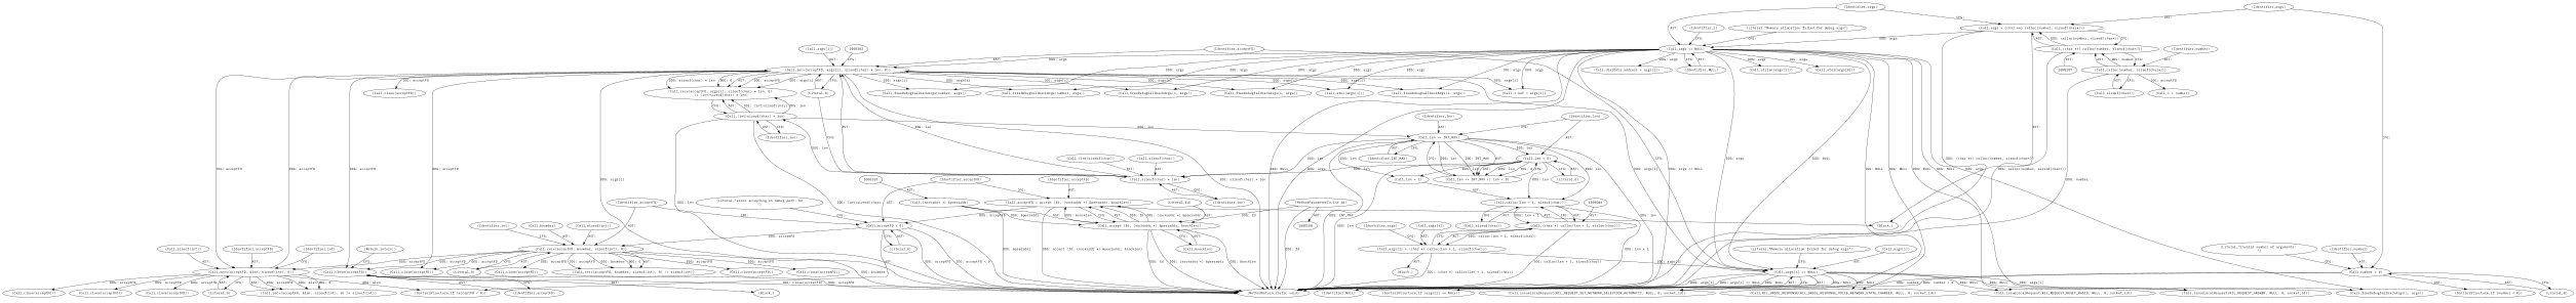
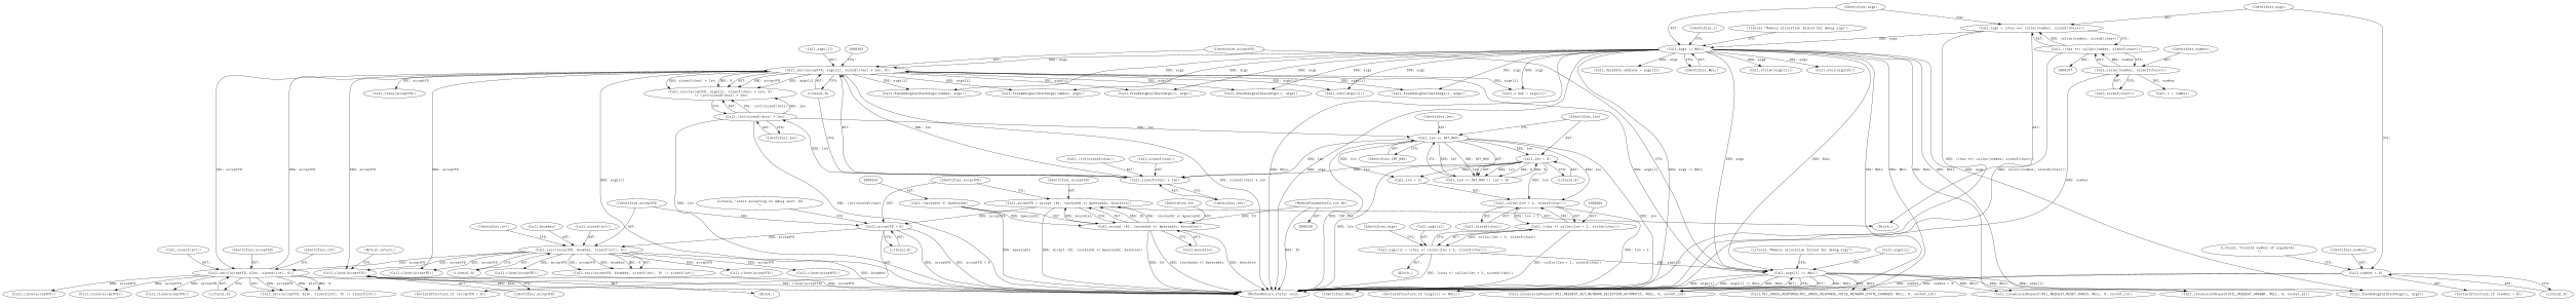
  digraph {
    fontname="IBM Plex Mono"
    node [fontname="IBM Plex Mono"]
    edge [fontname="IBM Plex Mono"]
    n1 [label="(Call,close(acceptFD))"]
    n2 [label="(Block,)"]
    n3 [label="(MethodReturn,static void)"]
    n4 [label="(Identifier,acceptFD)"]
    n5 [label="(Call,recv(acceptFD, args[i], sizeof(char) * len, 0))"]
    n6 [label="(Call,recv(acceptFD, &len, sizeof(int), 0))"]
    n7 [label="(Call,recv(acceptFD, args[i], sizeof(char) * len, 0)\n != (int)sizeof(char) * len)"]
    n8 [label="(Call,freeDebugCallbackArgs(number, args))"]
    n9 [label="(Call,* buf = args[i])"]
    n10 [label="(Call,freeDebugCallbackArgs(number, args))"]
    n11 [label="(Call,freeDebugCallbackArgs(i, args))"]
    n12 [label="(Call,close(acceptFD))"]
    n13 [label="(Call,freeDebugCallbackArgs(i, args))"]
    n14 [label="(Call,close(acceptFD))"]
    n15 [label="(Literal,0)"]
    n16 [label="(Call,atoi(args[i]))"]
    n17 [label="(Call,freeDebugCallbackArgs(i, args))"]
    n18 [label="(Call,close(acceptFD))"]
    n19 [label="(Call,recv(acceptFD, &len, sizeof(int), 0) != sizeof(int))"]
    n20 [label="(Call,close(acceptFD))"]
    n21 [label="(Literal,0)"]
    n22 [label="(Call,close(acceptFD))"]
    n23 [label="(Call,(int)sizeof(char) * len)"]
    n24 [label="(Call,sizeof(char) * len)"]
    n25 [label="(Call,recv(acceptFD, &number, sizeof(int), 0))"]
    n26 [label="(Literal,0)"]
    n27 [label="(Call,close(acceptFD))"]
    n28 [label="(Call,recv(acceptFD, &number, sizeof(int), 0) != sizeof(int))"]
    n29 [label="(Call,close(acceptFD))"]
    n30 [label="(Call,close(acceptFD))"]
    n31 [label="(Call,acceptFD < 0)"]
    n32 [label="(Literal,0)"]
    n33 [label="(ControlStructure,if (acceptFD < 0))"]
    n34 [label="(Call,acceptFD = accept (fd, (sockaddr *) &peeraddr, &socklen))"]
    n35 [label="(Call,accept (fd, (sockaddr *) &peeraddr, &socklen))"]
    n36 [label="(Block,)"]
    n37 [label="(Call,&socklen)"]
    n38 [label="(MethodParameterIn,int fd)"]
    1000108
    n40 [label="(Call,(sockaddr *) &peeraddr)"]
    n41 [label="(Call,args[i] == NULL)"]
    n42 [label="(Identifier,NULL)"]
    n43 [label="(Call,issueLocalRequest(RIL_REQUEST_RESET_RADIO, NULL, 0, socket_id))"]
    n44 [label="(Call,issueLocalRequest(RIL_REQUEST_ANSWER, NULL, 0, socket_id))"]
    n45 [label="(ControlStructure,if (args[i] == NULL))"]
    n46 [label="(Call,issueLocalRequest(RIL_REQUEST_SET_NETWORK_SELECTION_AUTOMATIC, NULL, 0, socket_id))"]
    n47 [label="(Call,freeDebugCallbackArgs(i, args))"]
    n48 [label="(Call,RIL_UNSOL_RESPONSE(RIL_UNSOL_RESPONSE_VOICE_NETWORK_STATE_CHANGED, NULL, 0, socket_id))"]
    n49 [label="(Call,args[i] = (char *) calloc(len + 1, sizeof(char)))"]
    n50 [label="(Call,(char *) calloc(len + 1, strlen(char)))"]
    n51 [label="(Block,)"]
    n52 [label="(Call,calloc(len + 1, sizeof(char)))"]
    n53 [label="(Call,sizeof(char))"]
    n54 [label="(Call,len < 0)"]
    n55 [label="(Call,len == INT_MAX || len < 0)"]
    n56 [label="(Call,len + 1)"]
    n57 [label="(Literal,0)"]
    n58 [label="(Identifier,len)"]
    n59 [label="(Call,len == INT_MAX)"]
    n60 [label="(Identifier,INT_MAX)"]
    n61 [label="(Identifier,len)"]
    n62 [label="(Call,args == NULL)"]
    n63 [label="(Call,dialData.address = args[1])"]
    n64 [label="(Identifier,NULL)"]
    n65 [label="(Call,strlen(args[1]))"]
    n66 [label="(Call,atoi(args[0]))"]
    n67 [label="(Call,args = (char **) calloc(number, sizeof(char*)))"]
    n68 [label="(Call,(char **) calloc(number, sizeof(char*)))"]
    n69 [label="(Call,calloc(number, sizeof(char*)))"]
    n70 [label="(Call,sizeof(char*))"]
    n71 [label="(Call,i < number)"]
    n72 [label="(Call,number < 0)"]
    n73 [label="(ControlStructure,if (number < 0))"]
    n74 [label="(Literal,0)"]
    n75 [label="(Identifier,int)"]
    n76 [label="(Identifier,acceptFD)"]
    n77 [label="(Call,args[i])"]
    n78 [label="(Call,&number)"]
    n79 [label="(Identifier,number)"]
    n80 [label="(Identifier,acceptFD)"]
    n81 [label="(Identifier,int)"]
    n82 [label="(Call,args[i])"]
    n83 [label="(Call,args[i])"]
    n84 [label="(Call,sizeof(int))"]
    n85 [label="(Identifier,args)"]
    n86 [label="(Identifier,acceptFD)"]
    n87 [label="(Call,sizeof(int))"]
    n88 [label="(Literal,\"Invalid number of arguments: \n\")"]
    n89 [label="(Identifier,len)"]
    n90 [label="(Identifier,acceptFD)"]
    n91 [label="(Identifier,len)"]
    n92 [label="(Call,(int)sizeof(char))"]
    n93 [label="(Return,return;)"]
    n94 [label="(Literal,\"Memory allocation failed for debug args\")"]
    n95 [label="(Identifier,number)"]
    n96 [label="(Identifier,i)"]
    n97 [label="(Identifier,args)"]
    n98 [label="(Literal,\"Memory allocation failed for debug args\")"]
    n99 [label="(Literal,\"error accepting on debug port: %d\n\")"]
    n100 [label="(Identifier,args)"]
    n101 [label="(Call,sizeof(char))"]
    n102 [label="(Identifier,acceptFD)"]
-   n103 [label="(Literal,fd)"]
+   n103 [label="(Identifier,fd)"]
    1000302
    1000153
    1000266
    1000197
    n1 -> n2 [label="AST: "]
    n1 -> n3 [label="DDG: close(acceptFD)"]
    n1 -> n3 [label="DDG: acceptFD"]
    n1 -> n4 [label="CFG: "]
    n4 -> n1 [label="AST: "]
    n5 -> n1 [label="DDG: acceptFD"]
    n5 -> n3 [label="DDG: args[i]"]
    n5 -> n3 [label="DDG: sizeof(char) * len"]
    n5 -> n6 [label="DDG: acceptFD"]
    n5 -> n7 [label="AST: "]
    n5 -> n7 [label="DDG: acceptFD"]
    n5 -> n7 [label="DDG: args[i]"]
    n5 -> n7 [label="DDG: sizeof(char) * len"]
    n5 -> n7 [label="DDG: 0"]
    n5 -> n8 [label="DDG: args[i]"]
    n5 -> n9 [label="DDG: args[i]"]
    n5 -> n10 [label="DDG: args[i]"]
    n5 -> n11 [label="DDG: args[i]"]
    n5 -> n12 [label="DDG: acceptFD"]
    n5 -> n13 [label="DDG: args[i]"]
    n5 -> n14 [label="DDG: acceptFD"]
    n5 -> n15 [label="CFG: "]
    n5 -> n16 [label="DDG: args[i]"]
    n5 -> n17 [label="DDG: args[i]"]
-   n6 -> n33 [label="DDG: &len"]
+   n6 -> n3 [label="DDG: &len"]
    n6 -> n5 [label="DDG: acceptFD"]
    n6 -> n18 [label="DDG: acceptFD"]
    n6 -> n19 [label="AST: "]
    n6 -> n19 [label="DDG: acceptFD"]
    n6 -> n19 [label="DDG: &len"]
    n6 -> n19 [label="DDG: 0"]
    n6 -> n20 [label="DDG: acceptFD"]
    n6 -> n21 [label="CFG: "]
    n6 -> n22 [label="DDG: acceptFD"]
    n7 -> n23 [label="CFG: "]
    n15 -> n5 [label="AST: "]
    n15 -> n24 [label="CFG: "]
    n21 -> n6 [label="AST: "]
    n23 -> n3 [label="DDG: len"]
    n23 -> n3 [label="DDG: (int)sizeof(char)"]
    n23 -> n7 [label="AST: "]
    n23 -> n7 [label="DDG: (int)sizeof(char)"]
    n23 -> n7 [label="DDG: len"]
    n23 -> n59 [label="DDG: len"]
    n23 -> n61 [label="CFG: "]
    n24 -> n5 [label="AST: "]
    n24 -> n5 [label="DDG: len"]
    n24 -> n23 [label="DDG: len"]
    n24 -> n58 [label="CFG: "]
    n25 -> n1 [label="DDG: acceptFD"]
    n25 -> n3 [label="DDG: &number"]
    n25 -> n6 [label="DDG: acceptFD"]
    n25 -> n14 [label="DDG: acceptFD"]
    n25 -> n26 [label="CFG: "]
    n25 -> n27 [label="DDG: acceptFD"]
    n25 -> n28 [label="AST: "]
    n25 -> n28 [label="DDG: acceptFD"]
    n25 -> n28 [label="DDG: &number"]
    n25 -> n28 [label="DDG: 0"]
    n25 -> n29 [label="DDG: acceptFD"]
    n25 -> n30 [label="DDG: acceptFD"]
    n26 -> n25 [label="AST: "]
    n31 -> n3 [label="DDG: acceptFD < 0"]
    n31 -> n3 [label="DDG: acceptFD"]
    n31 -> n25 [label="DDG: acceptFD"]
    n31 -> n32 [label="CFG: "]
    n31 -> n33 [label="AST: "]
    n32 -> n31 [label="AST: "]
    n34 -> n3 [label="DDG: accept (fd, (sockaddr *) &peeraddr, &socklen)"]
    n34 -> n31 [label="DDG: acceptFD"]
    n34 -> n35 [label="CFG: "]
    n34 -> n36 [label="AST: "]
    n35 -> n3 [label="DDG: fd"]
    n35 -> n3 [label="DDG: (sockaddr *) &peeraddr"]
    n35 -> n3 [label="DDG: &socklen"]
    n35 -> n34 [label="AST: "]
    n35 -> n34 [label="DDG: fd"]
    n35 -> n34 [label="DDG: (sockaddr *) &peeraddr"]
    n35 -> n34 [label="DDG: &socklen"]
    n35 -> n37 [label="CFG: "]
    n37 -> n35 [label="AST: "]
    n38 -> n3 [label="DDG: fd"]
    n38 -> n35 [label="DDG: fd"]
    n38 -> 1000108 [label="AST: "]
    n40 -> n3 [label="DDG: &peeraddr"]
    n40 -> n35 [label="AST: "]
    n40 -> n35 [label="DDG: &peeraddr"]
    n41 -> n3 [label="DDG: args[i]"]
    n41 -> n3 [label="DDG: args[i] == NULL"]
    n41 -> n3 [label="DDG: NULL"]
    n41 -> n5 [label="DDG: args[i]"]
    n41 -> n42 [label="CFG: "]
    n41 -> n43 [label="DDG: NULL"]
    n41 -> n44 [label="DDG: NULL"]
    n41 -> n45 [label="AST: "]
    n41 -> n46 [label="DDG: NULL"]
    n41 -> n47 [label="DDG: args[i]"]
    n41 -> n48 [label="DDG: NULL"]
    n42 -> n41 [label="AST: "]
    n49 -> n3 [label="DDG: (char *) calloc(len + 1, sizeof(char))"]
    n49 -> n41 [label="DDG: args[i]"]
    n49 -> n50 [label="CFG: "]
    n49 -> n51 [label="AST: "]
    n50 -> n3 [label="DDG: calloc(len + 1, sizeof(char))"]
    n50 -> n49 [label="AST: "]
    n50 -> n49 [label="DDG: calloc(len + 1, sizeof(char))"]
    n50 -> n52 [label="CFG: "]
    n52 -> n3 [label="DDG: len + 1"]
    n52 -> n50 [label="AST: "]
    n52 -> n50 [label="DDG: len + 1"]
    n52 -> n53 [label="CFG: "]
    n53 -> n52 [label="AST: "]
    n54 -> n3 [label="DDG: len"]
    n54 -> n24 [label="DDG: len"]
    n54 -> n52 [label="DDG: len"]
    n54 -> n55 [label="AST: "]
    n54 -> n55 [label="DDG: len"]
    n54 -> n55 [label="DDG: 0"]
    n54 -> n56 [label="DDG: len"]
    n54 -> n57 [label="CFG: "]
-   n55 -> n54 [label="CFG: "]
+   n55 -> n54 [label="DDG: 0"]
    n55 -> n59 [label="CFG: "]
    n56 -> n52 [label="AST: "]
    n57 -> n54 [label="AST: "]
    n58 -> n24 [label="AST: "]
    n59 -> n3 [label="DDG: INT_MAX"]
    n59 -> n3 [label="DDG: len"]
    n59 -> n24 [label="DDG: len"]
    n59 -> n52 [label="DDG: len"]
    n59 -> n54 [label="DDG: len"]
    n59 -> n55 [label="AST: "]
    n59 -> n55 [label="DDG: len"]
    n59 -> n55 [label="DDG: INT_MAX"]
    n59 -> n56 [label="DDG: len"]
    n59 -> n60 [label="CFG: "]
    n60 -> n59 [label="AST: "]
    n61 -> n23 [label="AST: "]
    n62 -> n3 [label="DDG: args == NULL"]
    n62 -> n3 [label="DDG: NULL"]
    n62 -> n3 [label="DDG: args"]
    n62 -> n5 [label="DDG: args"]
    n62 -> n8 [label="DDG: args"]
    n62 -> n9 [label="DDG: args"]
    n62 -> n10 [label="DDG: args"]
    n62 -> n11 [label="DDG: args"]
    n62 -> n13 [label="DDG: args"]
    n62 -> n16 [label="DDG: args"]
    n62 -> n17 [label="DDG: args"]
    n62 -> n41 [label="DDG: args"]
    n62 -> n41 [label="DDG: NULL"]
    n62 -> n43 [label="DDG: NULL"]
    n62 -> n44 [label="DDG: NULL"]
    n62 -> n46 [label="DDG: NULL"]
    n62 -> n47 [label="DDG: args"]
    n62 -> n48 [label="DDG: NULL"]
    n62 -> n63 [label="DDG: args"]
    n62 -> n64 [label="CFG: "]
    n62 -> n65 [label="DDG: args"]
    n62 -> n66 [label="DDG: args"]
    n64 -> n62 [label="AST: "]
    n67 -> n3 [label="DDG: (char **) calloc(number, sizeof(char*))"]
    n67 -> n36 [label="AST: "]
    n67 -> n62 [label="DDG: args"]
    n67 -> n68 [label="CFG: "]
    n68 -> n3 [label="DDG: calloc(number, sizeof(char*))"]
    n68 -> n67 [label="AST: "]
    n68 -> n67 [label="DDG: calloc(number, sizeof(char*))"]
    n68 -> n69 [label="CFG: "]
    n69 -> n3 [label="DDG: number"]
    n69 -> n68 [label="AST: "]
    n69 -> n68 [label="DDG: number"]
    n69 -> n70 [label="CFG: "]
-   n69 -> n71 [label="DDG: acceptFD"]
+   n69 -> n71 [label="DDG: number"]
    n70 -> n69 [label="AST: "]
    n72 -> n3 [label="DDG: number"]
    n72 -> n3 [label="DDG: number < 0"]
    n72 -> n73 [label="AST: "]
    n72 -> n74 [label="CFG: "]
    n74 -> n72 [label="AST: "]
    n75 -> n25 [label="CFG: "]
    n76 -> n25 [label="AST: "]
    n76 -> n31 [label="CFG: "]
    n77 -> n49 [label="AST: "]
    n78 -> n25 [label="AST: "]
    n79 -> n69 [label="AST: "]
    n80 -> n34 [label="AST: "]
    n81 -> n6 [label="CFG: "]
    n82 -> n5 [label="AST: "]
    n83 -> n41 [label="AST: "]
    n84 -> n6 [label="AST: "]
    n85 -> n67 [label="AST: "]
    n85 -> n72 [label="CFG: "]
    n86 -> n6 [label="AST: "]
    n87 -> n25 [label="AST: "]
    n88 -> n72 [label="CFG: "]
    n89 -> n59 [label="AST: "]
    n90 -> n5 [label="AST: "]
    n90 -> n41 [label="CFG: "]
    n91 -> n54 [label="AST: "]
    n91 -> n59 [label="CFG: "]
    n92 -> n24 [label="AST: "]
    n93 -> n1 [label="CFG: "]
    n94 -> n62 [label="CFG: "]
    n95 -> n72 [label="AST: "]
    n96 -> n62 [label="CFG: "]
    n97 -> n62 [label="AST: "]
    n97 -> n67 [label="CFG: "]
    n98 -> n41 [label="CFG: "]
    n99 -> n31 [label="CFG: "]
    n100 -> n49 [label="CFG: "]
    n101 -> n24 [label="AST: "]
    n102 -> n31 [label="AST: "]
    n102 -> n34 [label="CFG: "]
    n103 -> n35 [label="AST: "]
    1000302 -> n5 [label="CFG: "]
    1000153 -> n40 [label="AST: "]
    1000266 -> n50 [label="AST: "]
-   1000197 -> n68 [label="AST: "]
+   n68 -> 1000197 [label="AST: "]
  }
